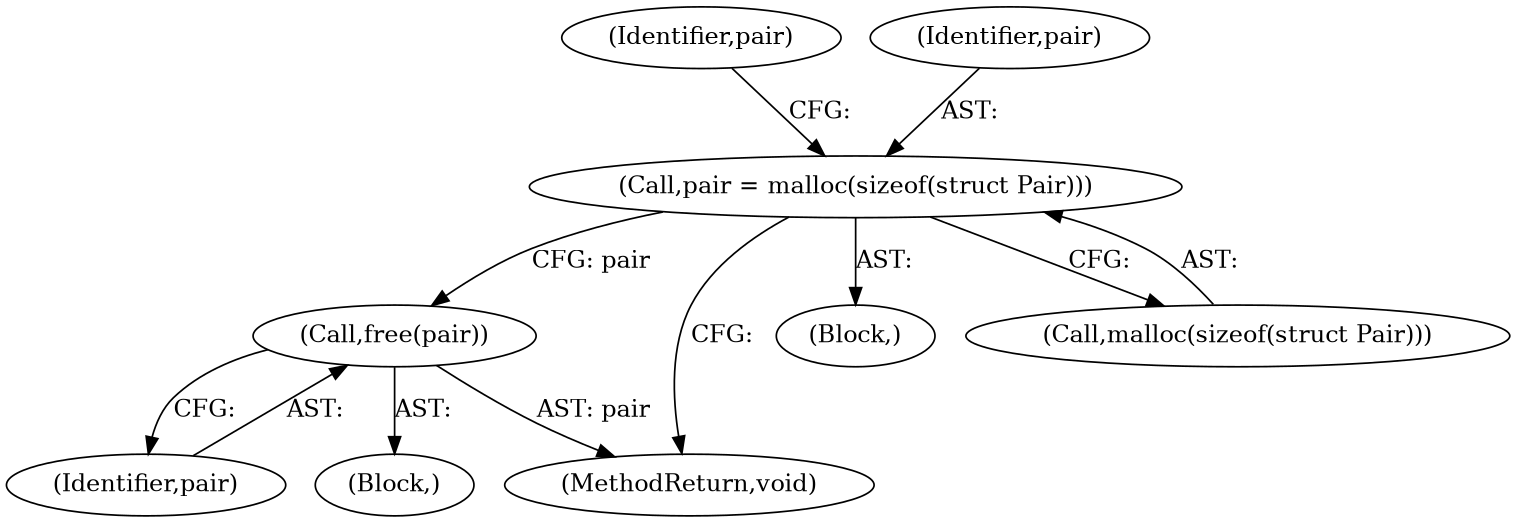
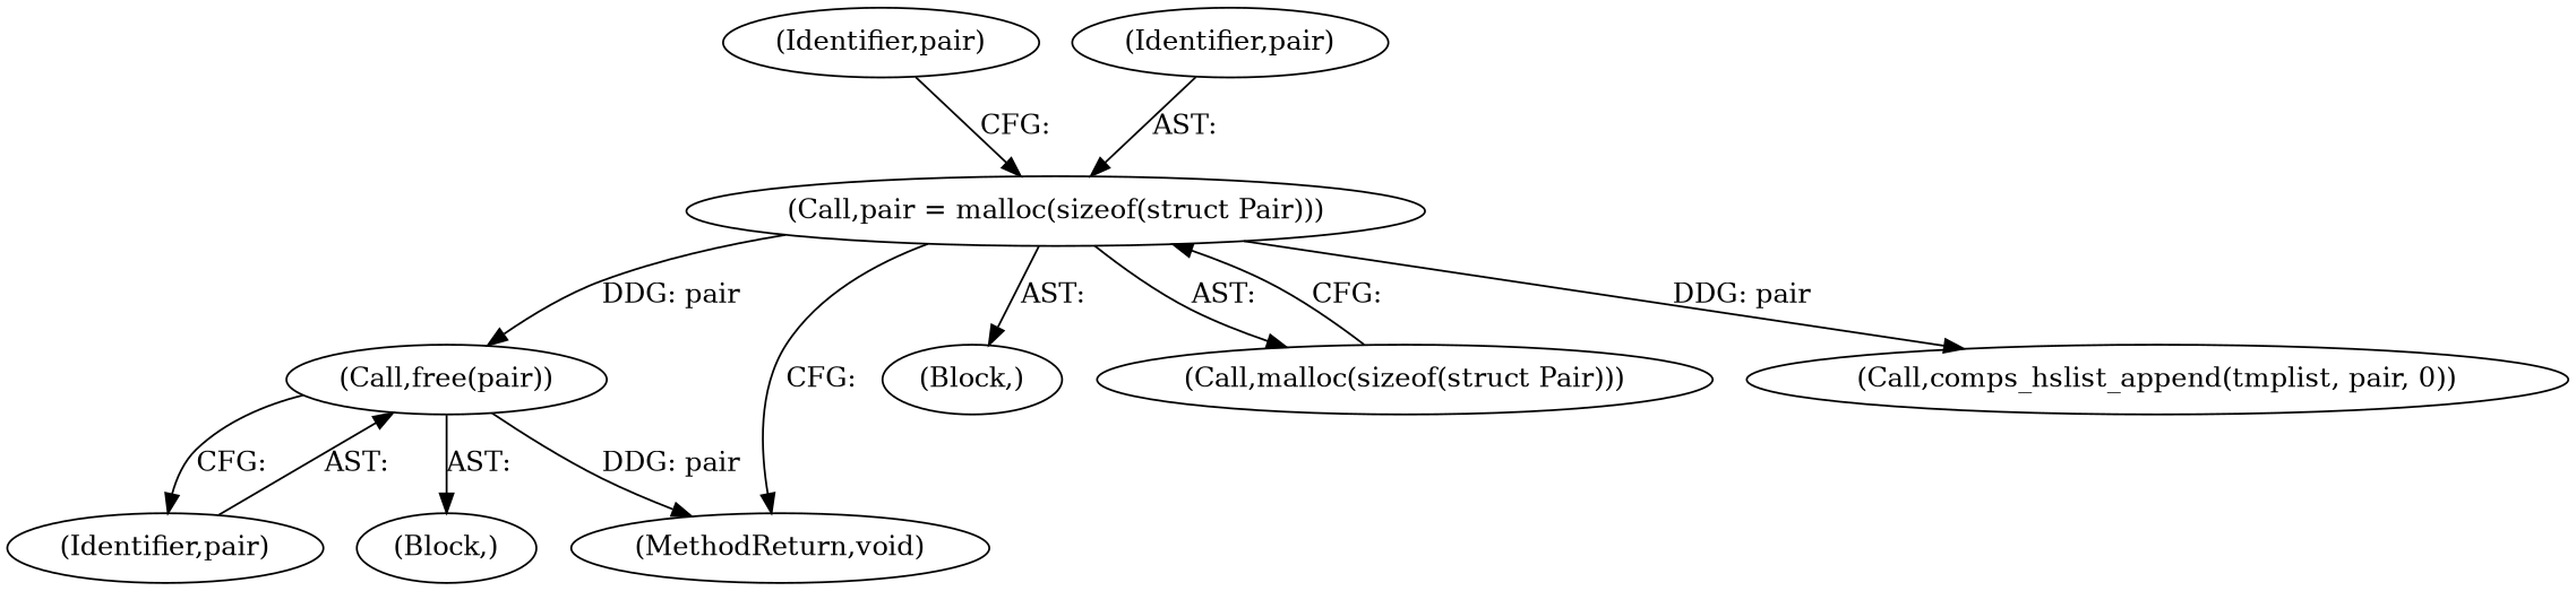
  digraph {
    n1 [label="(Call,free(pair))"]
    n2 [label="(Identifier,pair)"]
    n3 [label="(Block,)"]
    n4 [label="(MethodReturn,void)"]
    n5 [label="(Call,pair = malloc(sizeof(struct Pair)))"]
    n6 [label="(Block,)"]
    n7 [label="(Call,malloc(sizeof(struct Pair)))"]
+   n8 [label="(Call,comps_hslist_append(tmplist, pair, 0))"]
    n9 [label="(Identifier,pair)"]
    n10 [label="(Identifier,pair)"]
    n1 -> n2 [label="CFG: "]
    n1 -> n3 [label="AST: "]
-   n1 -> n4 [label="AST: pair"]
+   n1 -> n4 [label="DDG: pair"]
    n2 -> n1 [label="AST: "]
-   n5 -> n1 [label="CFG: pair"]
+   n5 -> n1 [label="DDG: pair"]
    n5 -> n4 [label="CFG: "]
    n5 -> n6 [label="AST: "]
-   n5 -> n7 [label="CFG: "]
-   n7 -> n5 [label="AST: "]
+   n5 -> n7 [label="AST: "]
+   n5 -> n8 [label="DDG: pair"]
+   n7 -> n5 [label="CFG: "]
    n9 -> n5 [label="CFG: "]
    n10 -> n5 [label="AST: "]
  }
